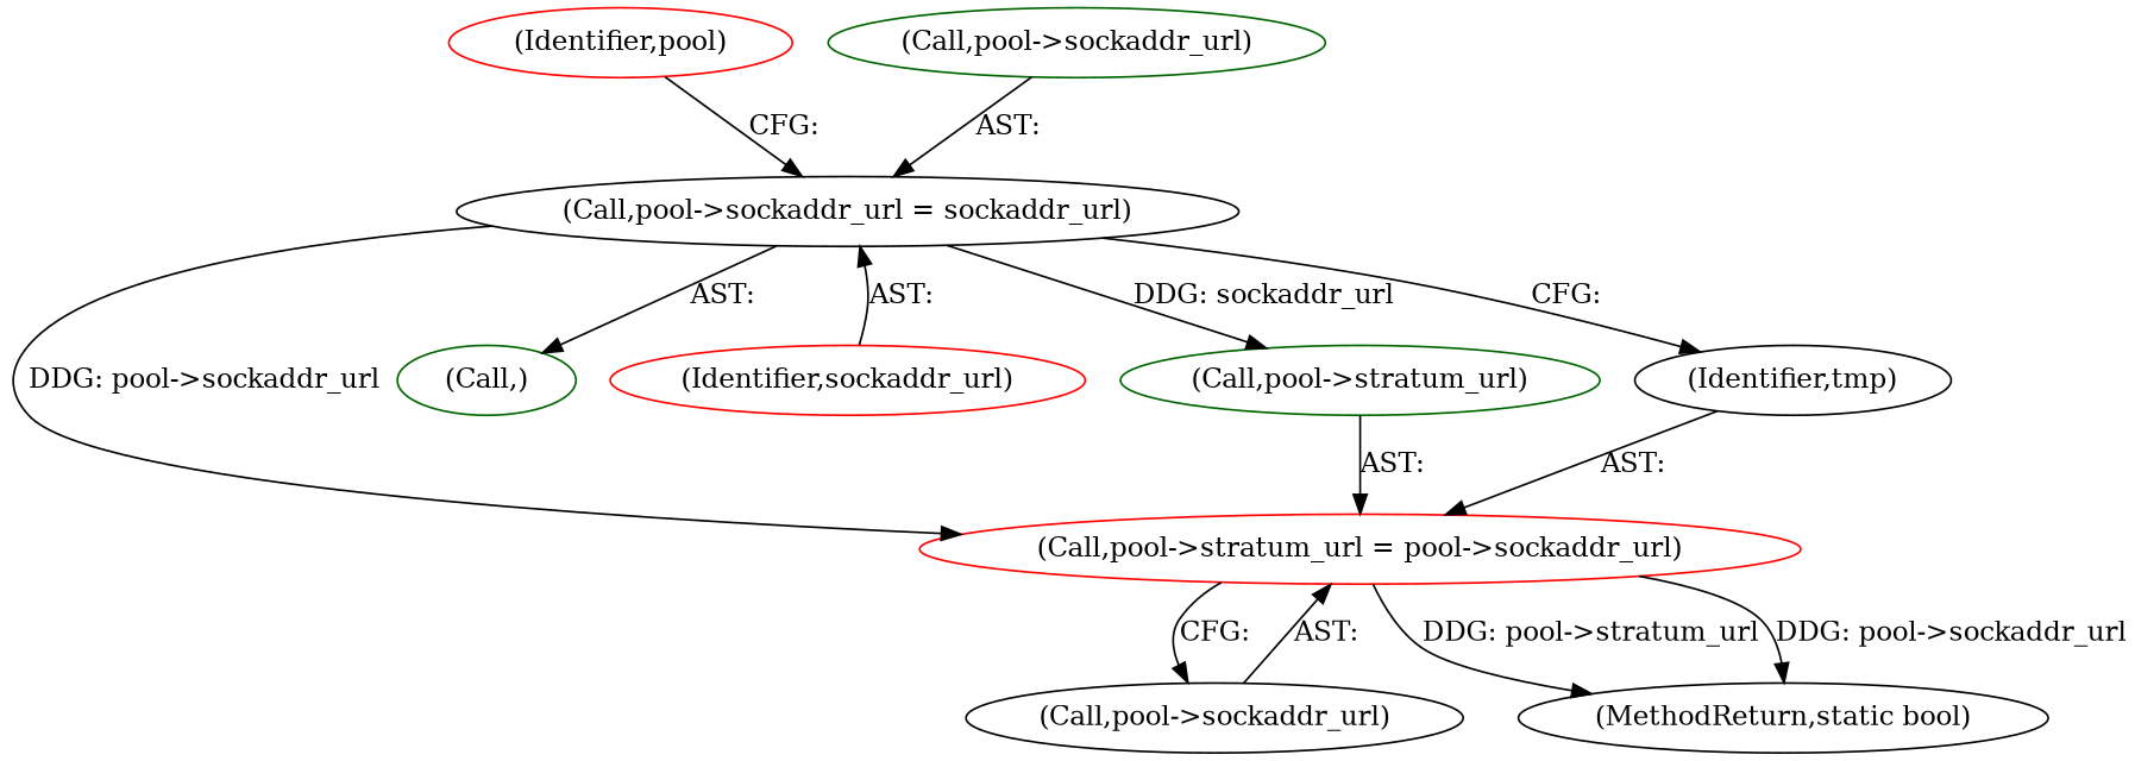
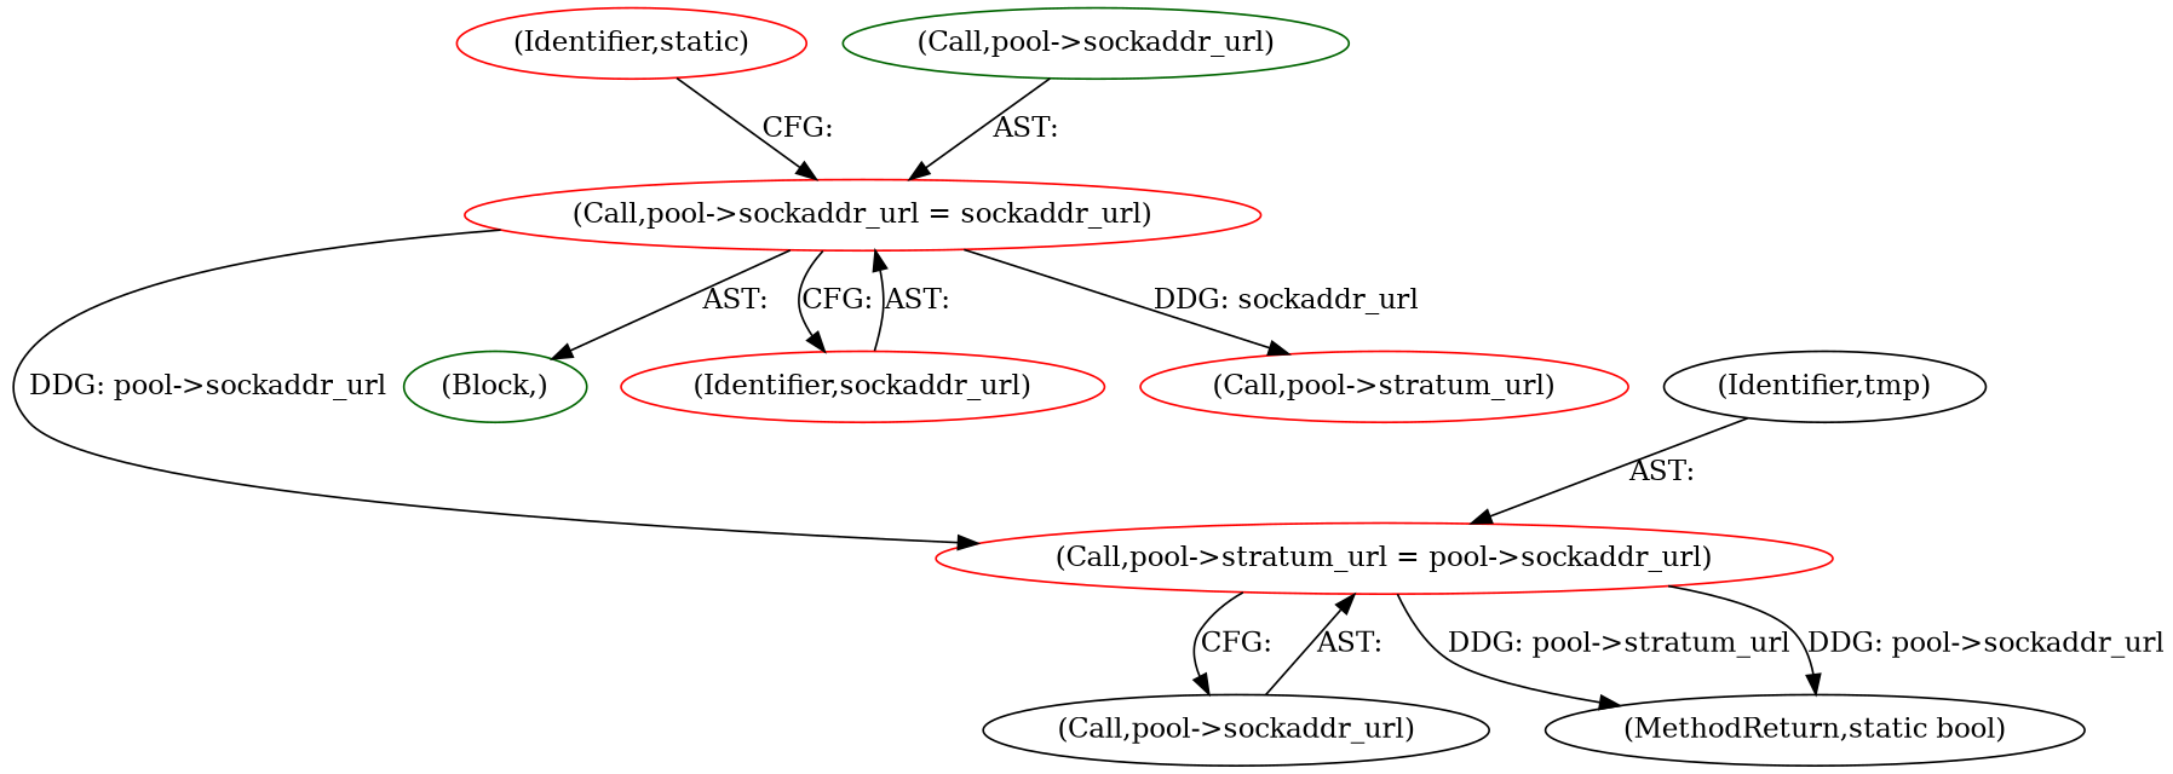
  digraph {
    node [color=red]
    n1 [label="(Call,pool->stratum_url = pool->sockaddr_url)"]
    n2 [color=black label="(Call,pool->sockaddr_url)"]
    n3 [color=black label="(MethodReturn,static bool)"]
-   n4 [color=darkgreen label="(Call,)"]
-   n5 [color=black label="(Call,pool->sockaddr_url = sockaddr_url)"]
+   n4 [color=darkgreen label="(Block,)"]
+   n5 [label="(Call,pool->sockaddr_url = sockaddr_url)"]
    n6 [label="(Identifier,sockaddr_url)"]
-   n7 [color=darkgreen label="(Call,pool->stratum_url)"]
-   n8 [label="(Identifier,pool)"]
+   n7 [label="(Call,pool->stratum_url)"]
+   n8 [label="(Identifier,static)"]
    n9 [color=darkgreen label="(Call,pool->sockaddr_url)"]
    n10 [color=black label="(Identifier,tmp)"]
    n1 -> n2 [label="CFG: "]
    n1 -> n3 [label="DDG: pool->stratum_url"]
    n1 -> n3 [label="DDG: pool->sockaddr_url"]
    n2 -> n1 [label="AST: "]
    n5 -> n1 [label="DDG: pool->sockaddr_url"]
    n5 -> n4 [label="AST: "]
-   n5 -> n10 [label="CFG: "]
+   n5 -> n6 [label="CFG: "]
    n5 -> n7 [label="DDG: sockaddr_url"]
    n6 -> n5 [label="AST: "]
-   n7 -> n1 [label="AST: "]
    n8 -> n5 [label="CFG: "]
    n9 -> n5 [label="AST: "]
    n10 -> n1 [label="AST: "]
  }
